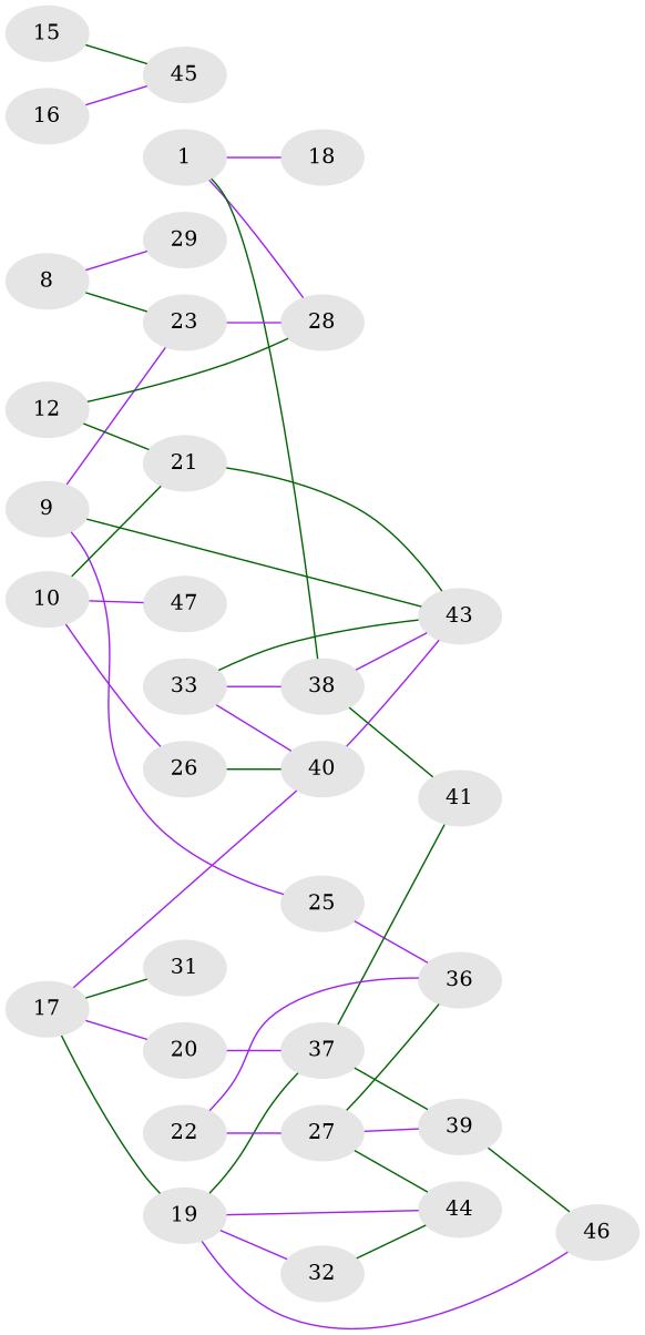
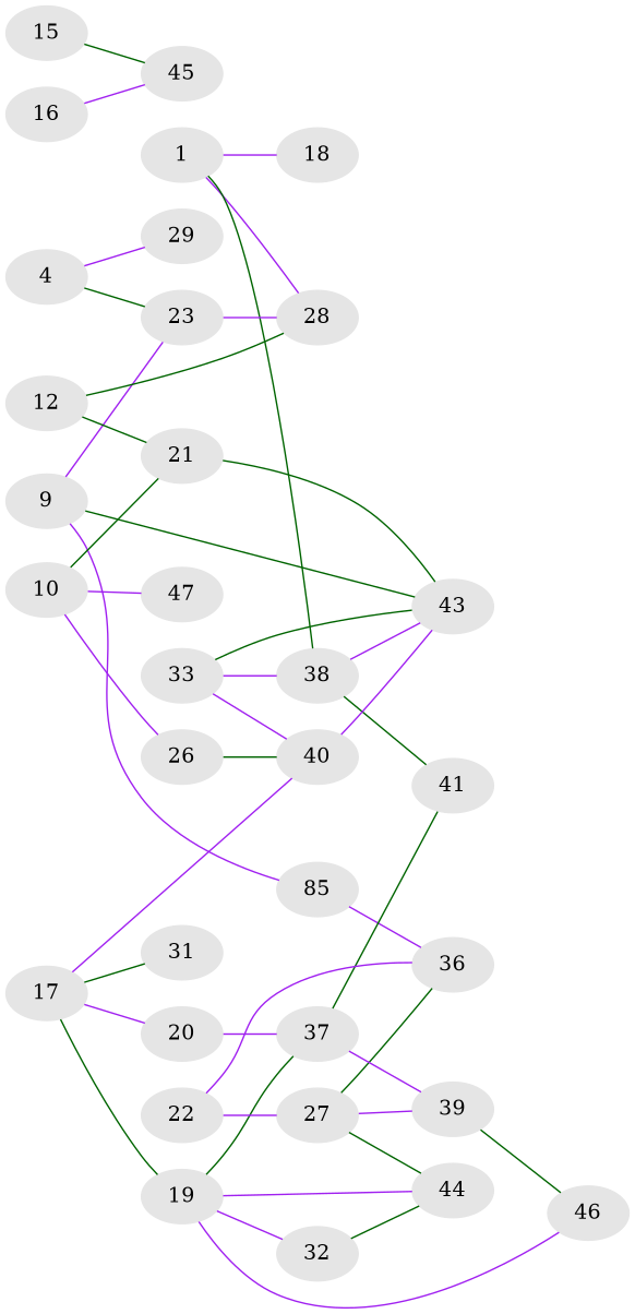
  graph {
    rankdir=LR
    node [color=gray90 style=filled]
    edge [color=purple weight=1.0]
    1
    18
    28
    38
    43
    41
-   4 [label=8]
+   4
    23
    29
    9
-   25
+   25 [label=85]
    36
    27
    44
    39
    10
    21
    26
    47
    40
    12
    15
    45
    16
    17
    19
    20
    31
    32
    37
    46
    22
    33
    1 -- 18
    1 -- 28
    1 -- 38 [color=darkgreen]
    38 -- 43
    38 -- 41 [color=darkgreen]
    4 -- 23 [color=darkgreen]
    4 -- 29
    23 -- 28
    9 -- 43 [color=darkgreen]
    9 -- 23 [weight=2.0]
    9 -- 25
    25 -- 36
    27 -- 36 [color=darkgreen]
    27 -- 44 [color=darkgreen]
    27 -- 39
    39 -- 46 [color=darkgreen]
    10 -- 21 [color=darkgreen weight=2.0]
    10 -- 26
    10 -- 47
    21 -- 43 [color=darkgreen]
    26 -- 40 [color=darkgreen]
    40 -- 43
    12 -- 28 [color=darkgreen]
    12 -- 21 [color=darkgreen]
    15 -- 45 [color=darkgreen]
    16 -- 45
    17 -- 40
    17 -- 19 [color=darkgreen]
    17 -- 20
    17 -- 31 [color=darkgreen]
    19 -- 44
    19 -- 32
    19 -- 37 [color=darkgreen]
    19 -- 46
    20 -- 37 [weight=2.0]
    32 -- 44 [color=darkgreen]
    37 -- 41 [color=darkgreen]
-   37 -- 39 [color=darkgreen]
+   37 -- 39
    22 -- 36
    22 -- 27
    33 -- 38 [weight=2.0]
    33 -- 43 [color=darkgreen]
    33 -- 40
  }
